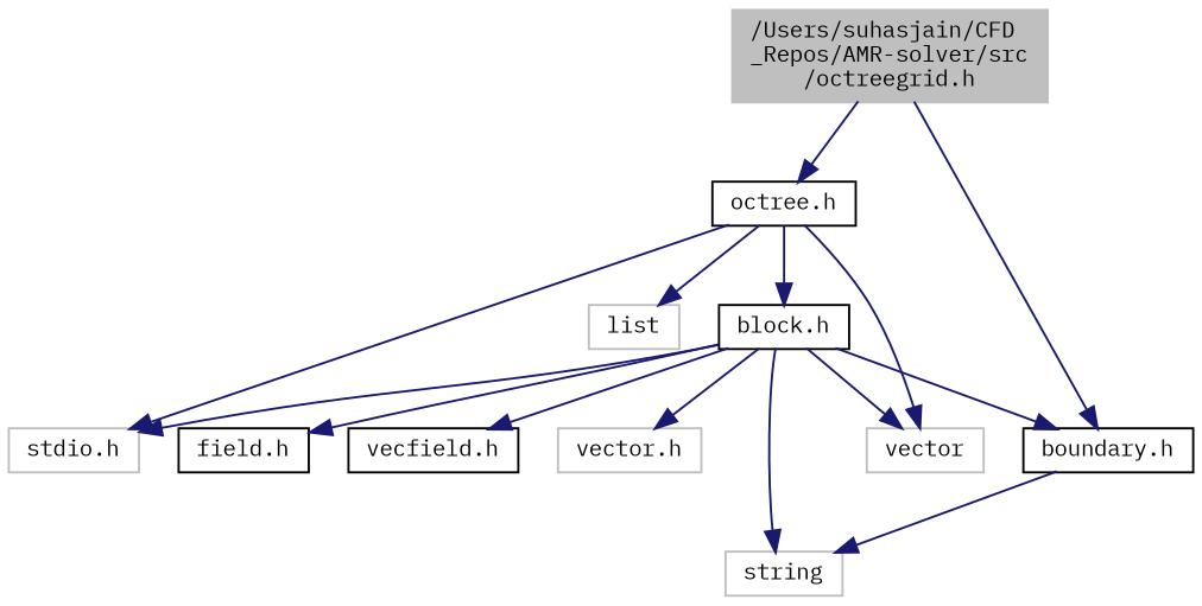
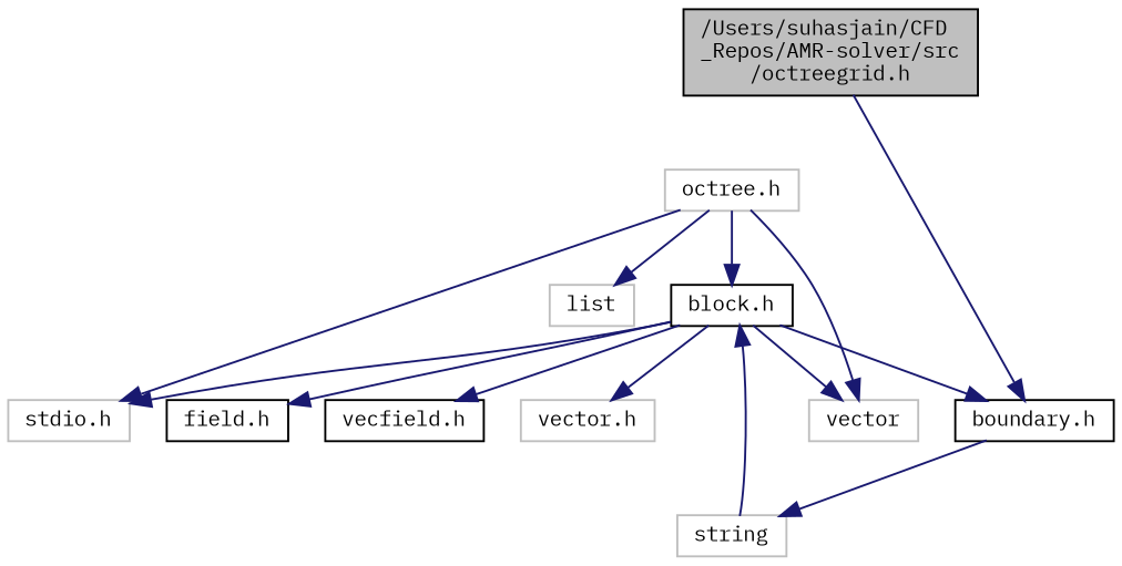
  digraph {
    fontname="IBM Plex Mono"
    node [color=black fillcolor=white fontname="IBM Plex Mono" fontsize=10 shape=record style=filled]
    edge [color=midnightblue fontname="IBM Plex Mono" fontsize=10 labelfontname=Helvetica labelfontsize=10 style=solid]
-   n1 [color=grey75 fillcolor=grey75 fontcolor=black height=0.2 label="/Users/suhasjain/CFD\l_Repos/AMR-solver/src\l/octreegrid.h" width=0.4]
-   n2 [height=0.2 label="octree.h" width=0.4]
+   n1 [fillcolor=grey75 fontcolor=black height=0.2 label="/Users/suhasjain/CFD\l_Repos/AMR-solver/src\l/octreegrid.h" width=0.4]
+   n2 [color=grey75 height=0.2 label="octree.h" width=0.4]
    n3 [height=0.2 label="boundary.h" width=0.4]
    n4 [color=grey75 height=0.2 label="stdio.h" width=0.4]
    n5 [color=grey75 height=0.2 label=list width=0.4]
    n6 [color=grey75 height=0.2 label=vector width=0.4]
    n7 [height=0.2 label="block.h" width=0.4]
    n8 [color=grey75 height=0.2 label="vector.h" width=0.4]
    n9 [color=grey75 height=0.2 label=string width=0.4]
    n10 [height=0.2 label="field.h" width=0.4]
    n11 [height=0.2 label="vecfield.h" width=0.4]
-   n1 -> n2
    n1 -> n3
    n2 -> n4
    n2 -> n5
    n2 -> n6
    n2 -> n7
    n3 -> n9
    n7 -> n3
    n7 -> n4
    n7 -> n6
    n7 -> n8
-   n7 -> n9
+   n9 -> n7
    n7 -> n10
    n7 -> n11
  }
